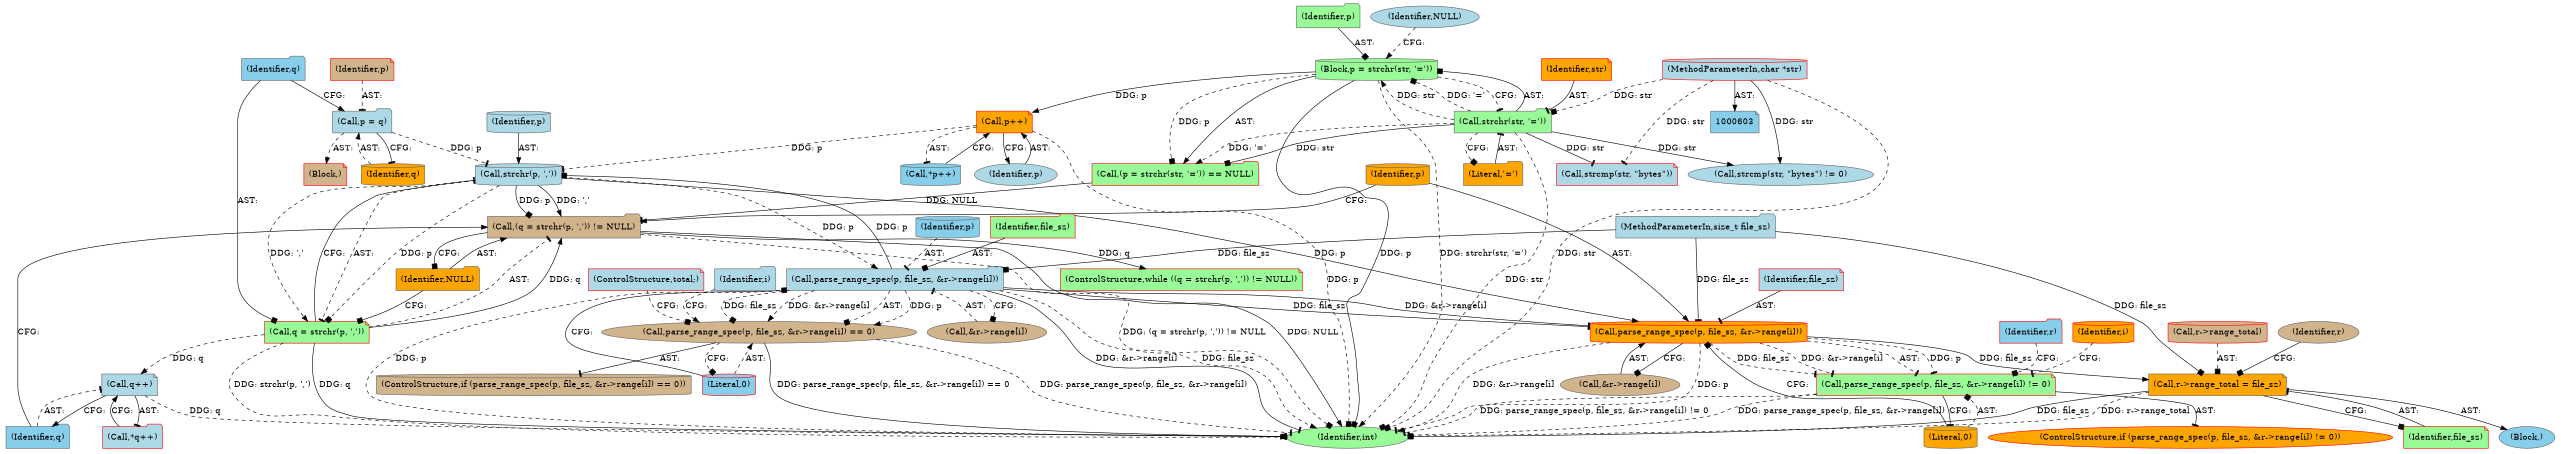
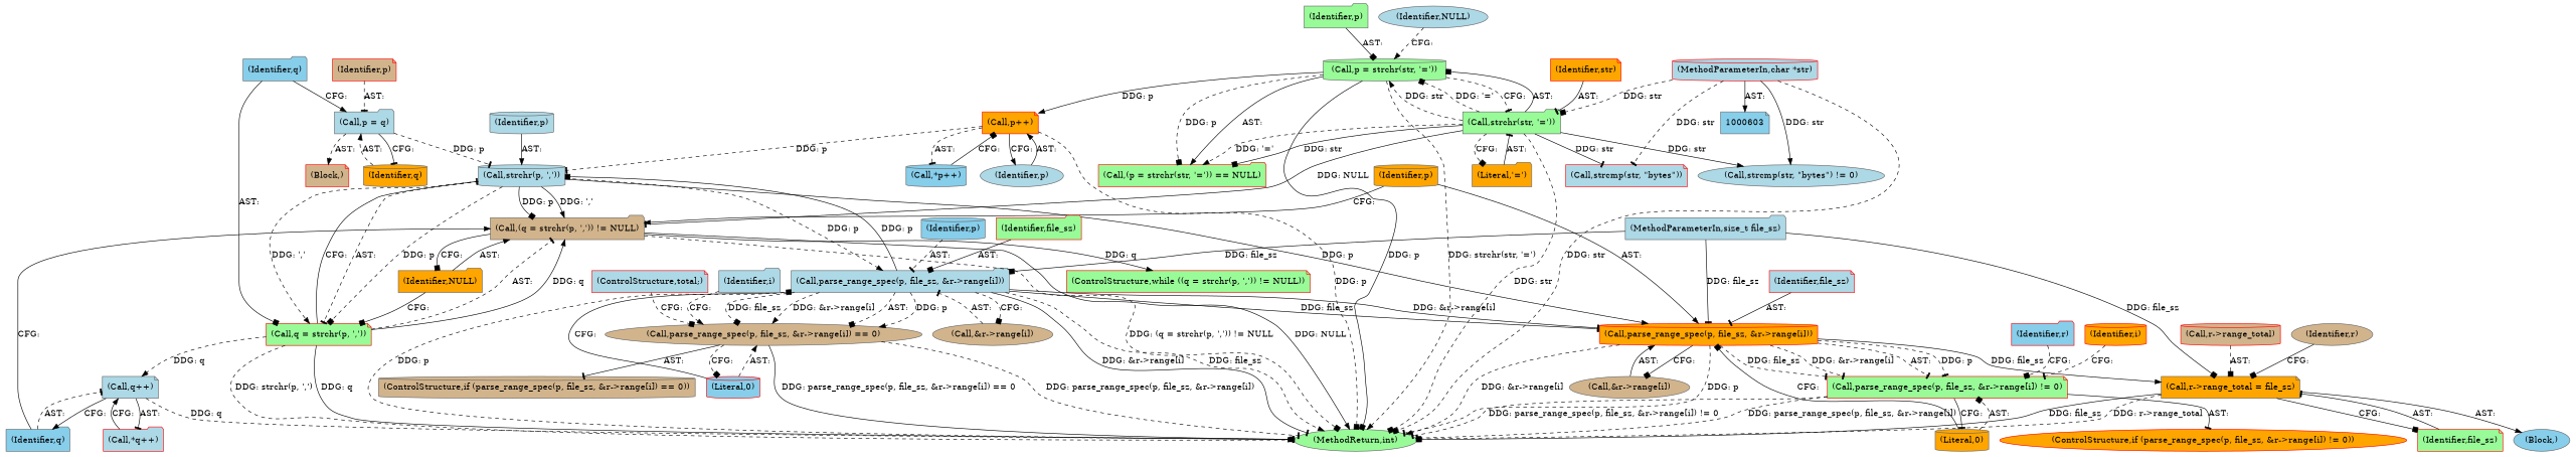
  digraph {
    node [color=gray40 fillcolor=lightblue shape=folder style=filled]
    edge [arrowhead=normal style=solid]
    n1 [color=red fillcolor=orange label="(Call,p++)" shape=note]
    n2 [label="(Call,strchr(p, ','))" shape=cylinder]
-   n3 [fillcolor=palegreen label="(Identifier,int)" shape=ellipse]
+   n3 [fillcolor=palegreen label="(MethodReturn,int)" shape=ellipse]
    n4 [fillcolor=skyblue label="(Call,*p++)" shape=cylinder]
    n5 [label="(Identifier,p)" shape=ellipse]
    n6 [fillcolor=tan label="(Call,(q = strchr(p, ',')) != NULL)"]
    n7 [color=red fillcolor=palegreen label="(Call,q = strchr(p, ','))" shape=note]
    n8 [label="(Call,parse_range_spec(p, file_sz, &r->range[i]))"]
    n9 [color=red fillcolor=orange label="(Call,parse_range_spec(p, file_sz, &r->range[i]))" shape=cylinder]
-   n10 [fillcolor=palegreen label="(Block,p = strchr(str, '='))" shape=cylinder]
+   n10 [fillcolor=palegreen label="(Call,p = strchr(str, '='))" shape=cylinder]
    n11 [fillcolor=palegreen label="(Call,strchr(str, '='))"]
    n12 [color=red fillcolor=palegreen label="(Call,(p = strchr(str, '=')) == NULL)"]
    n13 [color=red label="(Call,strcmp(str, \"bytes\"))" shape=note]
    n14 [label="(Call,strcmp(str, \"bytes\") != 0)" shape=ellipse]
    n15 [fillcolor=orange label="(Literal,'=')"]
    n16 [color=red label="(MethodParameterIn,char *str)" shape=cylinder]
    n17 [fillcolor=skyblue label=1000603 shape=note]
    n18 [fillcolor=orange label="(Identifier,NULL)"]
    n19 [color=red fillcolor=palegreen label="(ControlStructure,while ((q = strchr(p, ',')) != NULL))" shape=note]
    n20 [label="(Call,q++)" shape=note]
    n21 [fillcolor=tan label="(Call,parse_range_spec(p, file_sz, &r->range[i]) == 0)" shape=ellipse]
    n22 [fillcolor=tan label="(Call,&r->range[i])" shape=ellipse]
    n23 [color=red fillcolor=palegreen label="(Call,parse_range_spec(p, file_sz, &r->range[i]) != 0)" shape=note]
    n24 [fillcolor=orange label="(Call,r->range_total = file_sz)" shape=note]
    n25 [fillcolor=tan label="(Call,&r->range[i])" shape=ellipse]
    n26 [color=red label="(Call,*q++)"]
    n27 [fillcolor=skyblue label="(Identifier,q)"]
    n28 [label="(Call,p = q)"]
    n29 [fillcolor=orange label="(Identifier,q)" shape=cylinder]
    n30 [color=red fillcolor=tan label="(Block,)" shape=note]
    n31 [fillcolor=tan label="(ControlStructure,if (parse_range_spec(p, file_sz, &r->range[i]) == 0))" shape=cylinder]
    n32 [color=red fillcolor=skyblue label="(Literal,0)" shape=cylinder]
    n33 [fillcolor=orange label="(Literal,0)" shape=cylinder]
    n34 [color=red fillcolor=orange label="(ControlStructure,if (parse_range_spec(p, file_sz, &r->range[i]) != 0))" shape=ellipse]
    n35 [fillcolor=skyblue label="(Block,)" shape=ellipse]
    n36 [color=red fillcolor=palegreen label="(Identifier,file_sz)" shape=note]
    n37 [color=red fillcolor=tan label="(Call,r->range_total)" shape=cylinder]
    n38 [fillcolor=tan label="(Identifier,r)" shape=ellipse]
    n39 [fillcolor=palegreen label="(Identifier,p)"]
    n40 [fillcolor=skyblue label="(Identifier,q)"]
    n41 [color=red fillcolor=tan label="(Identifier,p)" shape=note]
    n42 [color=red fillcolor=skyblue label="(Identifier,r)"]
    n43 [fillcolor=orange label="(Identifier,p)" shape=cylinder]
    n44 [fillcolor=skyblue label="(Identifier,p)" shape=cylinder]
    n45 [color=red fillcolor=palegreen label="(Identifier,file_sz)"]
    n46 [label="(MethodParameterIn,size_t file_sz)"]
    n47 [color=red label="(Identifier,file_sz)" shape=note]
    n48 [color=red fillcolor=orange label="(Identifier,i)" shape=cylinder]
    n49 [color=red fillcolor=orange label="(Identifier,str)" shape=note]
    n50 [label="(Identifier,p)" shape=cylinder]
    n51 [color=red label="(ControlStructure,total;)" shape=note]
    n52 [label="(Identifier,i)"]
    n53 [label="(Identifier,NULL)" shape=ellipse]
    n1 -> n2 [arrowhead=tee label="DDG: p" style=dashed]
    n1 -> n3 [arrowhead=box label="DDG: p" style=dashed]
    n1 -> n4 [arrowhead=tee label="AST: " style=dashed]
    n1 -> n5 [label="CFG: "]
    n2 -> n6 [arrowhead=box label="DDG: p"]
    n2 -> n6 [label="DDG: ','"]
    n2 -> n7 [arrowhead=tee label="AST: " style=dashed]
    n2 -> n7 [arrowhead=box label="DDG: p" style=dashed]
    n2 -> n7 [label="DDG: ','" style=dashed]
    n2 -> n8 [label="DDG: p" style=dashed]
    n2 -> n9 [label="DDG: p"]
-   n4 -> n1 [label="CFG: "]
+   n4 -> n1 [arrowhead=box label="CFG: "]
    n5 -> n1 [label="AST: "]
    n6 -> n3 [arrowhead=box label="DDG: (q = strchr(p, ',')) != NULL" style=dashed]
    n6 -> n3 [label="DDG: NULL"]
    n6 -> n18 [arrowhead=box label="CFG: "]
    n6 -> n19 [label="DDG: q"]
    n7 -> n2 [arrowhead=tee label="CFG: "]
    n7 -> n3 [arrowhead=tee label="DDG: q"]
    n7 -> n3 [label="DDG: strchr(p, ',')" style=dashed]
    n7 -> n6 [arrowhead=tee label="AST: " style=dashed]
    n7 -> n6 [label="DDG: q"]
    n7 -> n20 [label="DDG: q" style=dashed]
    n8 -> n2 [arrowhead=box label="DDG: p"]
    n8 -> n3 [label="DDG: p" style=dashed]
    n8 -> n3 [arrowhead=tee label="DDG: &r->range[i]"]
    n8 -> n3 [label="DDG: file_sz" style=dashed]
    n8 -> n9 [arrowhead=tee label="DDG: file_sz"]
    n8 -> n9 [arrowhead=tee label="DDG: &r->range[i]"]
    n8 -> n21 [arrowhead=box label="AST: " style=dashed]
    n8 -> n21 [label="DDG: p" style=dashed]
    n8 -> n21 [arrowhead=box label="DDG: file_sz" style=dashed]
    n8 -> n21 [label="DDG: &r->range[i]" style=dashed]
    n8 -> n22 [arrowhead=box label="CFG: " style=dashed]
    n9 -> n3 [arrowhead=tee label="DDG: p" style=dashed]
    n9 -> n3 [label="DDG: &r->range[i]" style=dashed]
    n9 -> n23 [arrowhead=tee label="AST: " style=dashed]
    n9 -> n23 [arrowhead=tee label="DDG: p" style=dashed]
    n9 -> n23 [arrowhead=tee label="DDG: file_sz" style=dashed]
    n9 -> n23 [arrowhead=tee label="DDG: &r->range[i]" style=dashed]
    n9 -> n24 [label="DDG: file_sz"]
    n9 -> n25 [arrowhead=box label="CFG: "]
    n10 -> n1 [label="DDG: p"]
    n10 -> n3 [arrowhead=box label="DDG: p"]
    n10 -> n3 [label="DDG: strchr(str, '=')" style=dashed]
    n10 -> n11 [arrowhead=tee label="CFG: " style=dashed]
    n10 -> n12 [label="AST: "]
    n10 -> n12 [arrowhead=box label="DDG: p" style=dashed]
    n11 -> n3 [arrowhead=box label="DDG: str" style=dashed]
    n11 -> n10 [arrowhead=box label="AST: "]
    n11 -> n10 [label="DDG: str" style=dashed]
    n11 -> n10 [arrowhead=box label="DDG: '='" style=dashed]
    n11 -> n12 [arrowhead=box label="DDG: str"]
    n11 -> n12 [label="DDG: '='" style=dashed]
    n11 -> n13 [arrowhead=tee label="DDG: str"]
    n11 -> n14 [label="DDG: str"]
    n11 -> n15 [arrowhead=box label="CFG: " style=dashed]
-   n12 -> n6 [arrowhead=tee label="DDG: NULL"]
+   n11 -> n6 [arrowhead=tee label="DDG: NULL"]
    n15 -> n11 [arrowhead=tee label="AST: "]
    n16 -> n3 [arrowhead=box label="DDG: str" style=dashed]
    n16 -> n11 [arrowhead=box label="DDG: str" style=dashed]
    n16 -> n13 [arrowhead=tee label="DDG: str" style=dashed]
    n16 -> n14 [label="DDG: str"]
    n16 -> n17 [label="AST: "]
    n18 -> n6 [label="AST: "]
    n18 -> n7 [arrowhead=box label="CFG: "]
    n20 -> n3 [arrowhead=box label="DDG: q" style=dashed]
    n20 -> n26 [arrowhead=tee label="AST: "]
    n20 -> n27 [label="CFG: "]
    n21 -> n3 [arrowhead=tee label="DDG: parse_range_spec(p, file_sz, &r->range[i])" style=dashed]
    n21 -> n3 [arrowhead=tee label="DDG: parse_range_spec(p, file_sz, &r->range[i]) == 0"]
    n21 -> n31 [arrowhead=tee label="AST: "]
    n21 -> n32 [arrowhead=box label="CFG: " style=dashed]
    n22 -> n8 [arrowhead=tee label="AST: " style=dashed]
    n23 -> n3 [arrowhead=tee label="DDG: parse_range_spec(p, file_sz, &r->range[i])" style=dashed]
    n23 -> n3 [arrowhead=tee label="DDG: parse_range_spec(p, file_sz, &r->range[i]) != 0" style=dashed]
    n23 -> n33 [arrowhead=tee label="CFG: "]
    n23 -> n34 [arrowhead=tee label="AST: "]
    n24 -> n3 [arrowhead=box label="DDG: file_sz"]
    n24 -> n3 [arrowhead=box label="DDG: r->range_total" style=dashed]
    n24 -> n35 [label="AST: "]
    n24 -> n36 [arrowhead=box label="CFG: "]
    n25 -> n9 [label="AST: "]
    n26 -> n20 [label="CFG: "]
    n27 -> n6 [label="CFG: "]
    n27 -> n20 [arrowhead=tee label="AST: " style=dashed]
    n28 -> n2 [arrowhead=tee label="DDG: p" style=dashed]
    n28 -> n29 [arrowhead=tee label="CFG: "]
    n28 -> n30 [label="AST: " style=dashed]
    n29 -> n28 [label="AST: " style=dashed]
    n32 -> n8 [arrowhead=box label="CFG: "]
    n32 -> n21 [label="AST: " style=dashed]
    n33 -> n9 [arrowhead=box label="CFG: "]
    n33 -> n23 [arrowhead=box label="AST: " style=dashed]
    n36 -> n24 [arrowhead=tee label="AST: "]
    n37 -> n24 [arrowhead=box label="AST: " style=dashed]
    n38 -> n24 [arrowhead=box label="CFG: "]
    n39 -> n10 [arrowhead=box label="AST: "]
    n40 -> n7 [arrowhead=box label="AST: "]
    n40 -> n28 [label="CFG: "]
    n41 -> n28 [arrowhead=tee label="AST: " style=dashed]
    n42 -> n23 [arrowhead=box label="CFG: " style=dashed]
    n43 -> n6 [label="CFG: "]
    n43 -> n9 [label="AST: "]
    n44 -> n8 [arrowhead=tee label="AST: " style=dashed]
    n45 -> n8 [arrowhead=box label="AST: "]
    n46 -> n8 [arrowhead=box label="DDG: file_sz"]
    n46 -> n9 [arrowhead=tee label="DDG: file_sz"]
    n46 -> n24 [arrowhead=box label="DDG: file_sz"]
    n47 -> n9 [arrowhead=tee label="AST: "]
    n48 -> n23 [arrowhead=tee label="CFG: " style=dashed]
    n49 -> n11 [arrowhead=tee label="AST: "]
    n50 -> n2 [label="AST: "]
    n51 -> n21 [arrowhead=box label="CFG: " style=dashed]
    n52 -> n21 [label="CFG: " style=dashed]
    n53 -> n10 [label="CFG: " style=dashed]
  }
